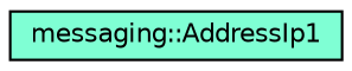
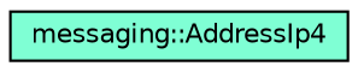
  digraph {
    rankdir=TB
    fontname="DejaVu Sans"
-   n1 [color=black fillcolor=aquamarine fontname="DejaVu Sans" fontsize=10 height=0.2 label="messaging::AddressIp1" shape=record style=filled width=0.4]
+   n1 [color=black fillcolor=aquamarine fontname="DejaVu Sans" fontsize=10 height=0.2 label="messaging::AddressIp4" shape=record style=filled width=0.4]
  }
